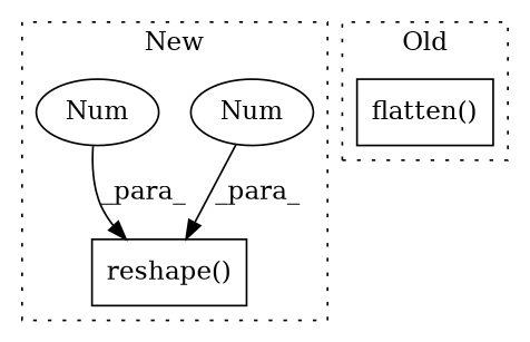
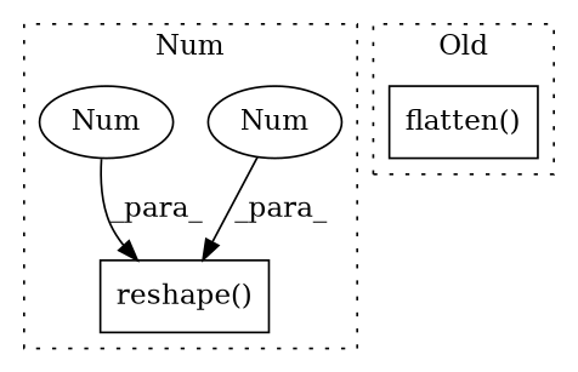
  digraph {
    node [a=75 shape=box]
    n1 [l="19,1" label="reshape()" s="1228,1258"]
    n2 [a=76 l=3 label=Num s=1255 shape=ellipse]
    n3 [a=76 l=1 label=Num s=1247 shape=ellipse]
    n4 [l=20 label="flatten()" s=1156]
    subgraph cluster_1 {
-     label=New
+     label=Num
      style=dotted
      n1
      n2
      n3
    }
    subgraph cluster_2 {
      label=Old
      style=dotted
      n4
    }
    n2 -> n1 [label=_para_]
    n3 -> n1 [label=_para_]
  }
